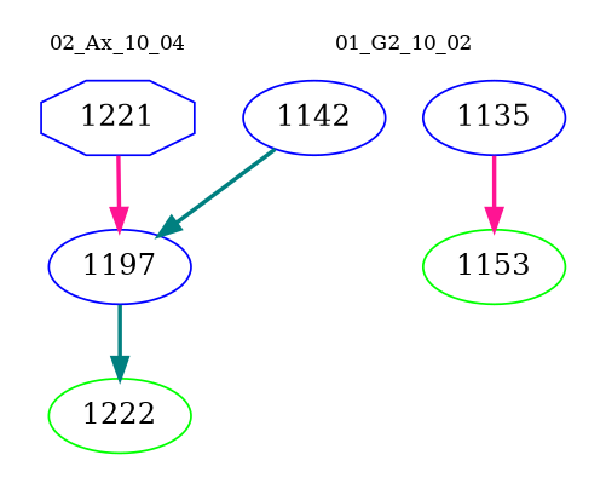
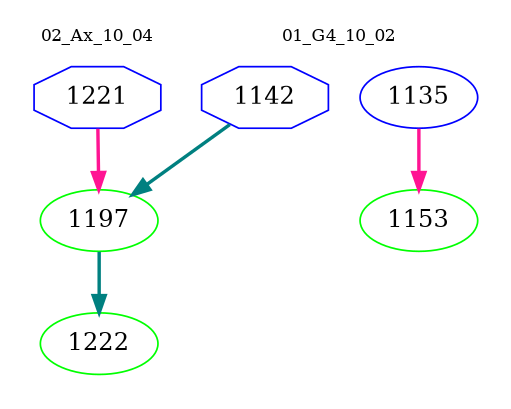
  digraph {
    node [color=blue shape=ellipse]
    edge [color=deeppink style=bold]
    n1 [label=1221 shape=octagon]
-   n2 [label=1197]
+   n2 [color=green label=1197]
    n3 [color=green label=1222]
-   n4 [label=1142]
+   n4 [label=1142 shape=octagon]
    n5 [label=1135]
    n6 [color=green label=1153]
    subgraph cluster_1 {
      color=white
      fontsize=10
      label="02_Ax_10_04"
      n1
      n2
      n3
    }
    subgraph cluster_2 {
      color=white
      fontsize=10
-     label="01_G2_10_02"
+     label="01_G4_10_02"
      n4
      n5
      n6
    }
    n1 -> n2
    n2 -> n3 [color=teal]
    n4 -> n2 [color=teal]
    n5 -> n6
  }
